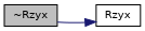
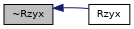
  digraph {
    rankdir=LR
    node [color=black fontname=Helvetica fontsize=10 shape=record]
    n1 [fillcolor=grey75 fontcolor=black height=0.2 label="~Rzyx" style=filled width=0.4]
    n2 [height=0.2 label=Rzyx width=0.4]
-   n1 -> n2 [color=midnightblue fontname=Helvetica fontsize=10 labelfontname=Helvetica labelfontsize=10 style=solid]
+   n2 -> n1 [color=midnightblue fontname=Helvetica fontsize=10 labelfontname=Helvetica labelfontsize=10 style=solid]
  }
